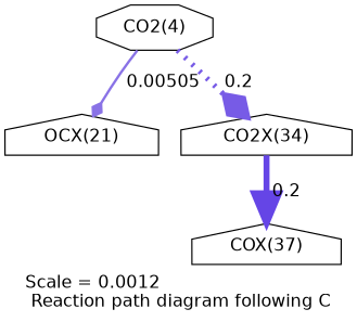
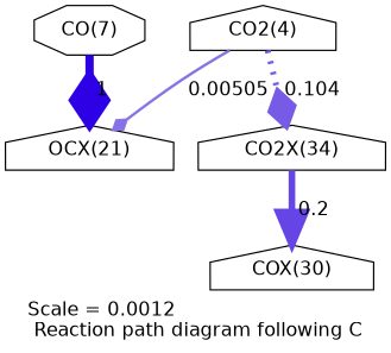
  digraph {
    fontname=Helvetica
    label="Scale = 0.0012\l Reaction path diagram following C"
    node [fontname=Helvetica shape=house]
    edge [arrowhead=diamond fontname=Helvetica style=bold]
+   n1 [label="CO(7)" shape=octagon]
    n2 [label="OCX(21)"]
-   n3 [label="COX(37)"]
-   n4 [label="CO2(4)" shape=octagon]
+   n3 [label="COX(30)"]
+   n4 [label="CO2(4)"]
    n5 [label="CO2X(34)"]
+   n1 -> n2 [arrowsize=3 color="0.7, 1.5, 0.9" label=" 1" penwidth=6]
    n4 -> n2 [arrowsize=1 color="0.7, 0.505, 0.9" label=" 0.00505" penwidth=2.01]
-   n4 -> n5 [arrowsize=2.15 color="0.7, 0.604, 0.9" label=" 0.2" penwidth=4.29 style=dotted]
+   n4 -> n5 [arrowsize=2.15 color="0.7, 0.604, 0.9" label=" 0.104" penwidth=4.29 style=dotted]
    n5 -> n3 [arrowhead=normal arrowsize=2.39 color="0.7, 0.7, 0.9" label=" 0.2" penwidth=4.78]
  }
